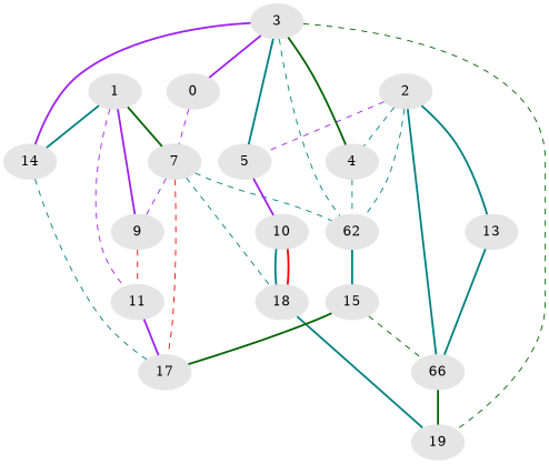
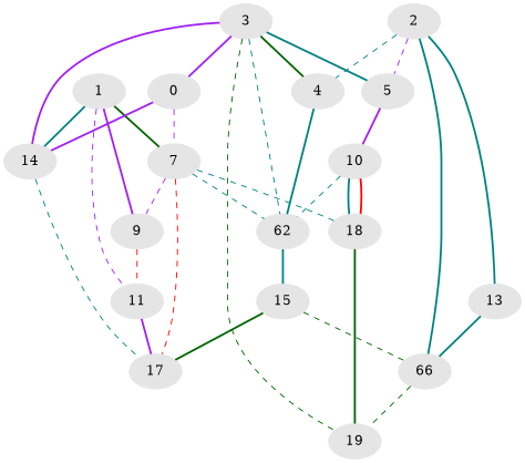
  graph {
    node [color=gray90 style=filled]
    edge [color=teal style=bold]
    1
    7
    9
    11
    14
    n6 [label=62]
    17
    18
    19 [super="+8"]
    2
    4
    5 [super="+8"]
    13
    n14 [label=66]
    10
    3
    n17 [label=0]
    15
    1 -- 7 [color=darkgreen]
    1 -- 9 [color=purple]
    1 -- 11 [color=purple style=dashed]
    1 -- 14
    7 -- 9 [color=purple style=dashed]
    7 -- n6 [style=dashed]
    7 -- 17 [color=red style=dashed]
    7 -- 18 [style=dashed]
    9 -- 11 [color=red style=dashed]
    11 -- 17 [color=purple]
    14 -- 17 [style=dashed]
    n6 -- 15
-   18 -- 19
+   18 -- 19 [color=darkgreen]
    2 -- 4 [style=dashed]
    2 -- 5 [color=purple style=dashed]
    2 -- 13
    2 -- n14
-   4 -- n6 [style=dashed]
+   4 -- n6
    5 -- 10 [color=purple]
    13 -- n14
-   n14 -- 19 [color=darkgreen]
-   2 -- n6 [style=dashed]
+   n14 -- 19 [color=darkgreen style=dashed]
+   10 -- n6 [style=dashed]
    10 -- 18
    10 -- 18 [color=red]
    3 -- 14 [color=purple]
    3 -- n6 [style=dashed]
    3 -- 19 [color=darkgreen style=dashed]
    3 -- 4 [color=darkgreen]
    3 -- 5
    3 -- n17 [color=purple]
    n17 -- 7 [color=purple style=dashed]
+   n17 -- 14 [color=purple]
    15 -- 17 [color=darkgreen]
    15 -- n14 [color=darkgreen style=dashed]
  }
